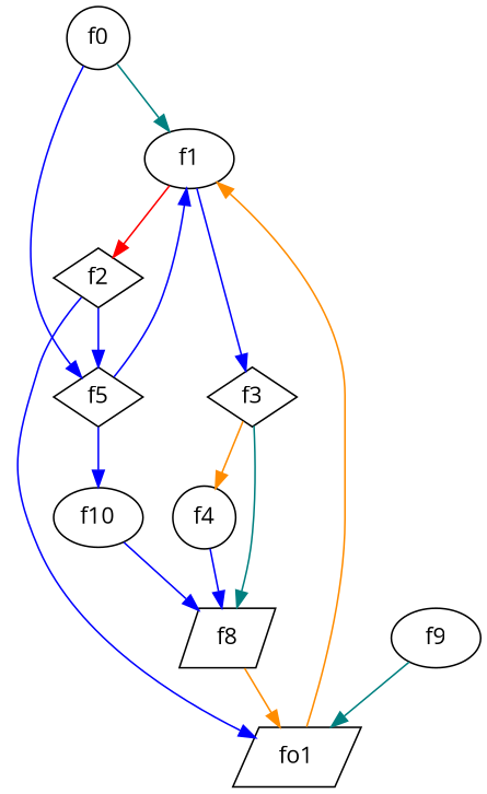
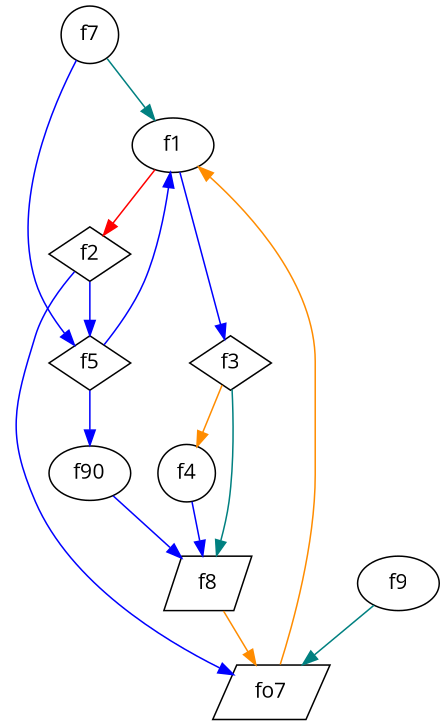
  strict digraph {
    fontname="Open Sans"
    node [fontname="Open Sans" shape=ellipse]
    edge [color=blue fontname="Open Sans" weight=2]
    f1
    f2 [shape=diamond]
    f3 [shape=diamond]
    f5 [shape=diamond]
-   fo1 [shape=parallelogram]
+   fo1 [shape=parallelogram label=fo7]
    f8 [shape=parallelogram]
    f4 [shape=circle]
-   f10
-   f7 [shape=circle label=f0]
+   f10 [label=f90]
+   f7 [shape=circle]
    f9
    f1 -> f2 [color=red]
    f1 -> f3
    f2 -> f5
    f2 -> fo1
    f3 -> f8 [color=teal]
    f3 -> f4 [color=darkorange]
    f5 -> f1
    f5 -> f10
    fo1 -> f1 [color=darkorange]
    f8 -> fo1 [color=darkorange]
    f4 -> f8
    f10 -> f8
    f7 -> f1 [color=teal]
    f7 -> f5
    f9 -> fo1 [color=teal]
  }
